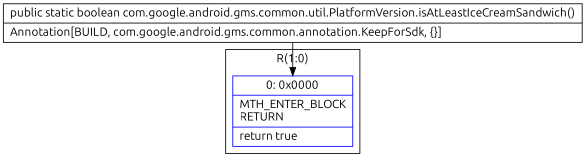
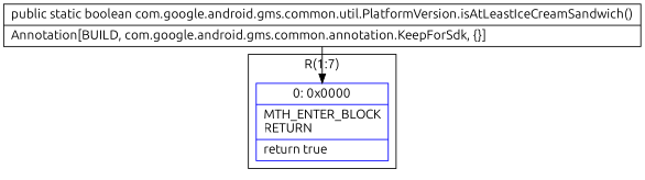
  digraph {
    fontname=Ubuntu
    node [shape=record fontname=Ubuntu]
    n1 [color=blue label="{0\:\ 0x0000|MTH_ENTER_BLOCK\lRETURN\l|return true\l}"]
    n2 [label="{public static boolean com.google.android.gms.common.util.PlatformVersion.isAtLeastIceCreamSandwich()  | Annotation[BUILD, com.google.android.gms.common.annotation.KeepForSdk, \{\}]\l}"]
    subgraph cluster_1 {
-     label="R(1:0)"
+     label="R(1:7)"
      n1
    }
    n2 -> n1 [fontname=Ubuntu]
  }
